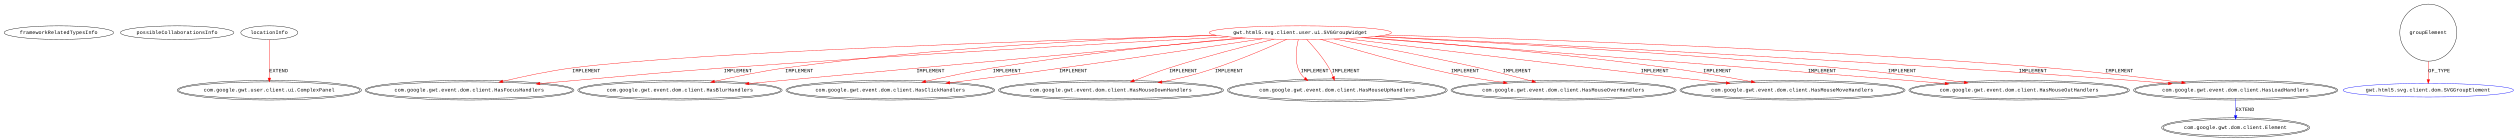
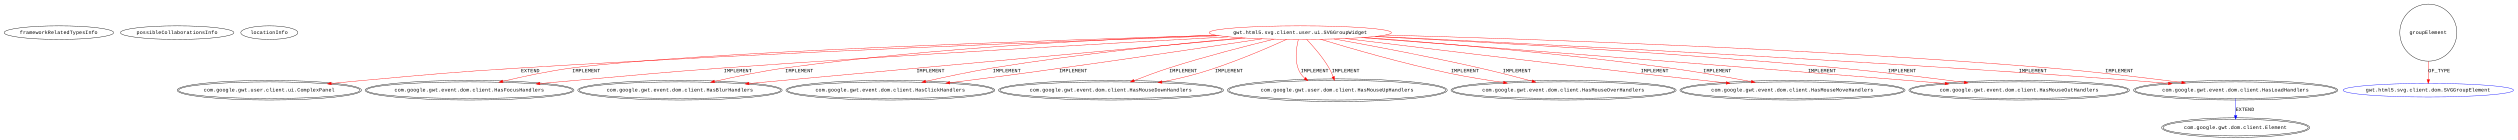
  digraph {
    fontname="Liberation Mono"
    node [fontname="Liberation Mono" isFrameworkType=true vertexType=FRAMEWORK_INTERFACE_TYPE peripheries=2]
    edge [color=red fontname="Liberation Mono"]
    frameworkRelatedTypesInfo [0="com.google.gwt.user.client.ui.ComplexPanel" 1="com.google.gwt.event.dom.client.HasFocusHandlers" 10="com.google.gwt.event.dom.client.HasFocusHandlers" 11="com.google.gwt.event.dom.client.HasBlurHandlers" 12="com.google.gwt.event.dom.client.HasClickHandlers" 13="com.google.gwt.event.dom.client.HasMouseDownHandlers" 14="com.google.gwt.event.dom.client.HasMouseUpHandlers" 15="com.google.gwt.event.dom.client.HasMouseOverHandlers" 16="com.google.gwt.event.dom.client.HasMouseMoveHandlers" 17="com.google.gwt.event.dom.client.HasMouseOutHandlers" 18="com.google.gwt.event.dom.client.HasLoadHandlers" 2="com.google.gwt.event.dom.client.HasBlurHandlers" 3="com.google.gwt.event.dom.client.HasClickHandlers" 4="com.google.gwt.event.dom.client.HasMouseDownHandlers" 5="com.google.gwt.event.dom.client.HasMouseUpHandlers" 6="com.google.gwt.event.dom.client.HasMouseOverHandlers" 7="com.google.gwt.event.dom.client.HasMouseMoveHandlers" 8="com.google.gwt.event.dom.client.HasMouseOutHandlers" 9="com.google.gwt.event.dom.client.HasLoadHandlers" isFrameworkType="" vertexType="" peripheries=""]
    possibleCollaborationsInfo [0="3977~FIELD_DECLARATION-~com.google.gwt.user.client.ui.ComplexPanel com.google.gwt.event.dom.client.HasFocusHandlers com.google.gwt.event.dom.client.HasBlurHandlers com.google.gwt.event.dom.client.HasClickHandlers com.google.gwt.event.dom.client.HasMouseDownHandlers com.google.gwt.event.dom.client.HasMouseUpHandlers com.google.gwt.event.dom.client.HasMouseOverHandlers com.google.gwt.event.dom.client.HasMouseMoveHandlers com.google.gwt.event.dom.client.HasMouseOutHandlers com.google.gwt.event.dom.client.HasLoadHandlers com.google.gwt.event.dom.client.HasFocusHandlers com.google.gwt.event.dom.client.HasBlurHandlers com.google.gwt.event.dom.client.HasClickHandlers com.google.gwt.event.dom.client.HasMouseDownHandlers com.google.gwt.event.dom.client.HasMouseUpHandlers com.google.gwt.event.dom.client.HasMouseOverHandlers com.google.gwt.event.dom.client.HasMouseMoveHandlers com.google.gwt.event.dom.client.HasMouseOutHandlers com.google.gwt.event.dom.client.HasLoadHandlers ~com.google.gwt.dom.client.Element ~false~false" isFrameworkType="" vertexType="" peripheries=""]
    locationInfo [contextSignature=SVGGroupWidget filePath="/mguiral-GwtSvgLib/GwtSvgLib-master/src/gwt/html5/svg/client/user/ui/SVGGroupWidget.java" graphId=3977 projectName="mguiral-GwtSvgLib" isFrameworkType="" vertexType="" peripheries=""]
    n4 [color=red isFrameworkType=false label="gwt.html5.svg.client.user.ui.SVGGroupWidget" vertexType=ROOT_CLIENT_CLASS_DECLARATION peripheries=""]
    n5 [label="com.google.gwt.user.client.ui.ComplexPanel" vertexType=FRAMEWORK_CLASS_TYPE]
    n6 [label="com.google.gwt.event.dom.client.HasFocusHandlers"]
    n7 [label="com.google.gwt.event.dom.client.HasBlurHandlers"]
    n8 [label="com.google.gwt.event.dom.client.HasClickHandlers"]
    n9 [label="com.google.gwt.event.dom.client.HasMouseDownHandlers"]
-   n10 [label="com.google.gwt.event.dom.client.HasMouseUpHandlers"]
+   n10 [label="com.google.gwt.user.dom.client.HasMouseUpHandlers"]
    n11 [label="com.google.gwt.event.dom.client.HasMouseOverHandlers"]
    n12 [label="com.google.gwt.event.dom.client.HasMouseMoveHandlers"]
    n13 [label="com.google.gwt.event.dom.client.HasMouseOutHandlers"]
    n14 [label="com.google.gwt.event.dom.client.HasLoadHandlers"]
    n15 [label="com.google.gwt.dom.client.Element" vertexType=FRAMEWORK_CLASS_TYPE]
    n16 [isFrameworkType=false label=groupElement shape=circle vertexType=FIELD_DECLARATION peripheries=""]
    n17 [color=blue isFrameworkType=false label="gwt.html5.svg.client.dom.SVGGroupElement" vertexType=REFERENCE_CLIENT_CLASS_DECLARATION peripheries=""]
-   locationInfo -> n5 [label=EXTEND]
+   n4 -> n5 [label=EXTEND]
    n4 -> n6 [label=IMPLEMENT]
    n4 -> n6 [label=IMPLEMENT]
    n4 -> n7 [label=IMPLEMENT]
    n4 -> n7 [label=IMPLEMENT]
    n4 -> n8 [label=IMPLEMENT]
    n4 -> n8 [label=IMPLEMENT]
    n4 -> n9 [label=IMPLEMENT]
    n4 -> n9 [label=IMPLEMENT]
    n4 -> n10 [label=IMPLEMENT]
    n4 -> n10 [label=IMPLEMENT]
    n4 -> n11 [label=IMPLEMENT]
    n4 -> n11 [label=IMPLEMENT]
    n4 -> n12 [label=IMPLEMENT]
    n4 -> n12 [label=IMPLEMENT]
    n4 -> n13 [label=IMPLEMENT]
    n4 -> n13 [label=IMPLEMENT]
    n4 -> n14 [label=IMPLEMENT]
    n4 -> n14 [label=IMPLEMENT]
    n14 -> n15 [color=blue label=EXTEND]
    n16 -> n17 [label=OF_TYPE]
  }
